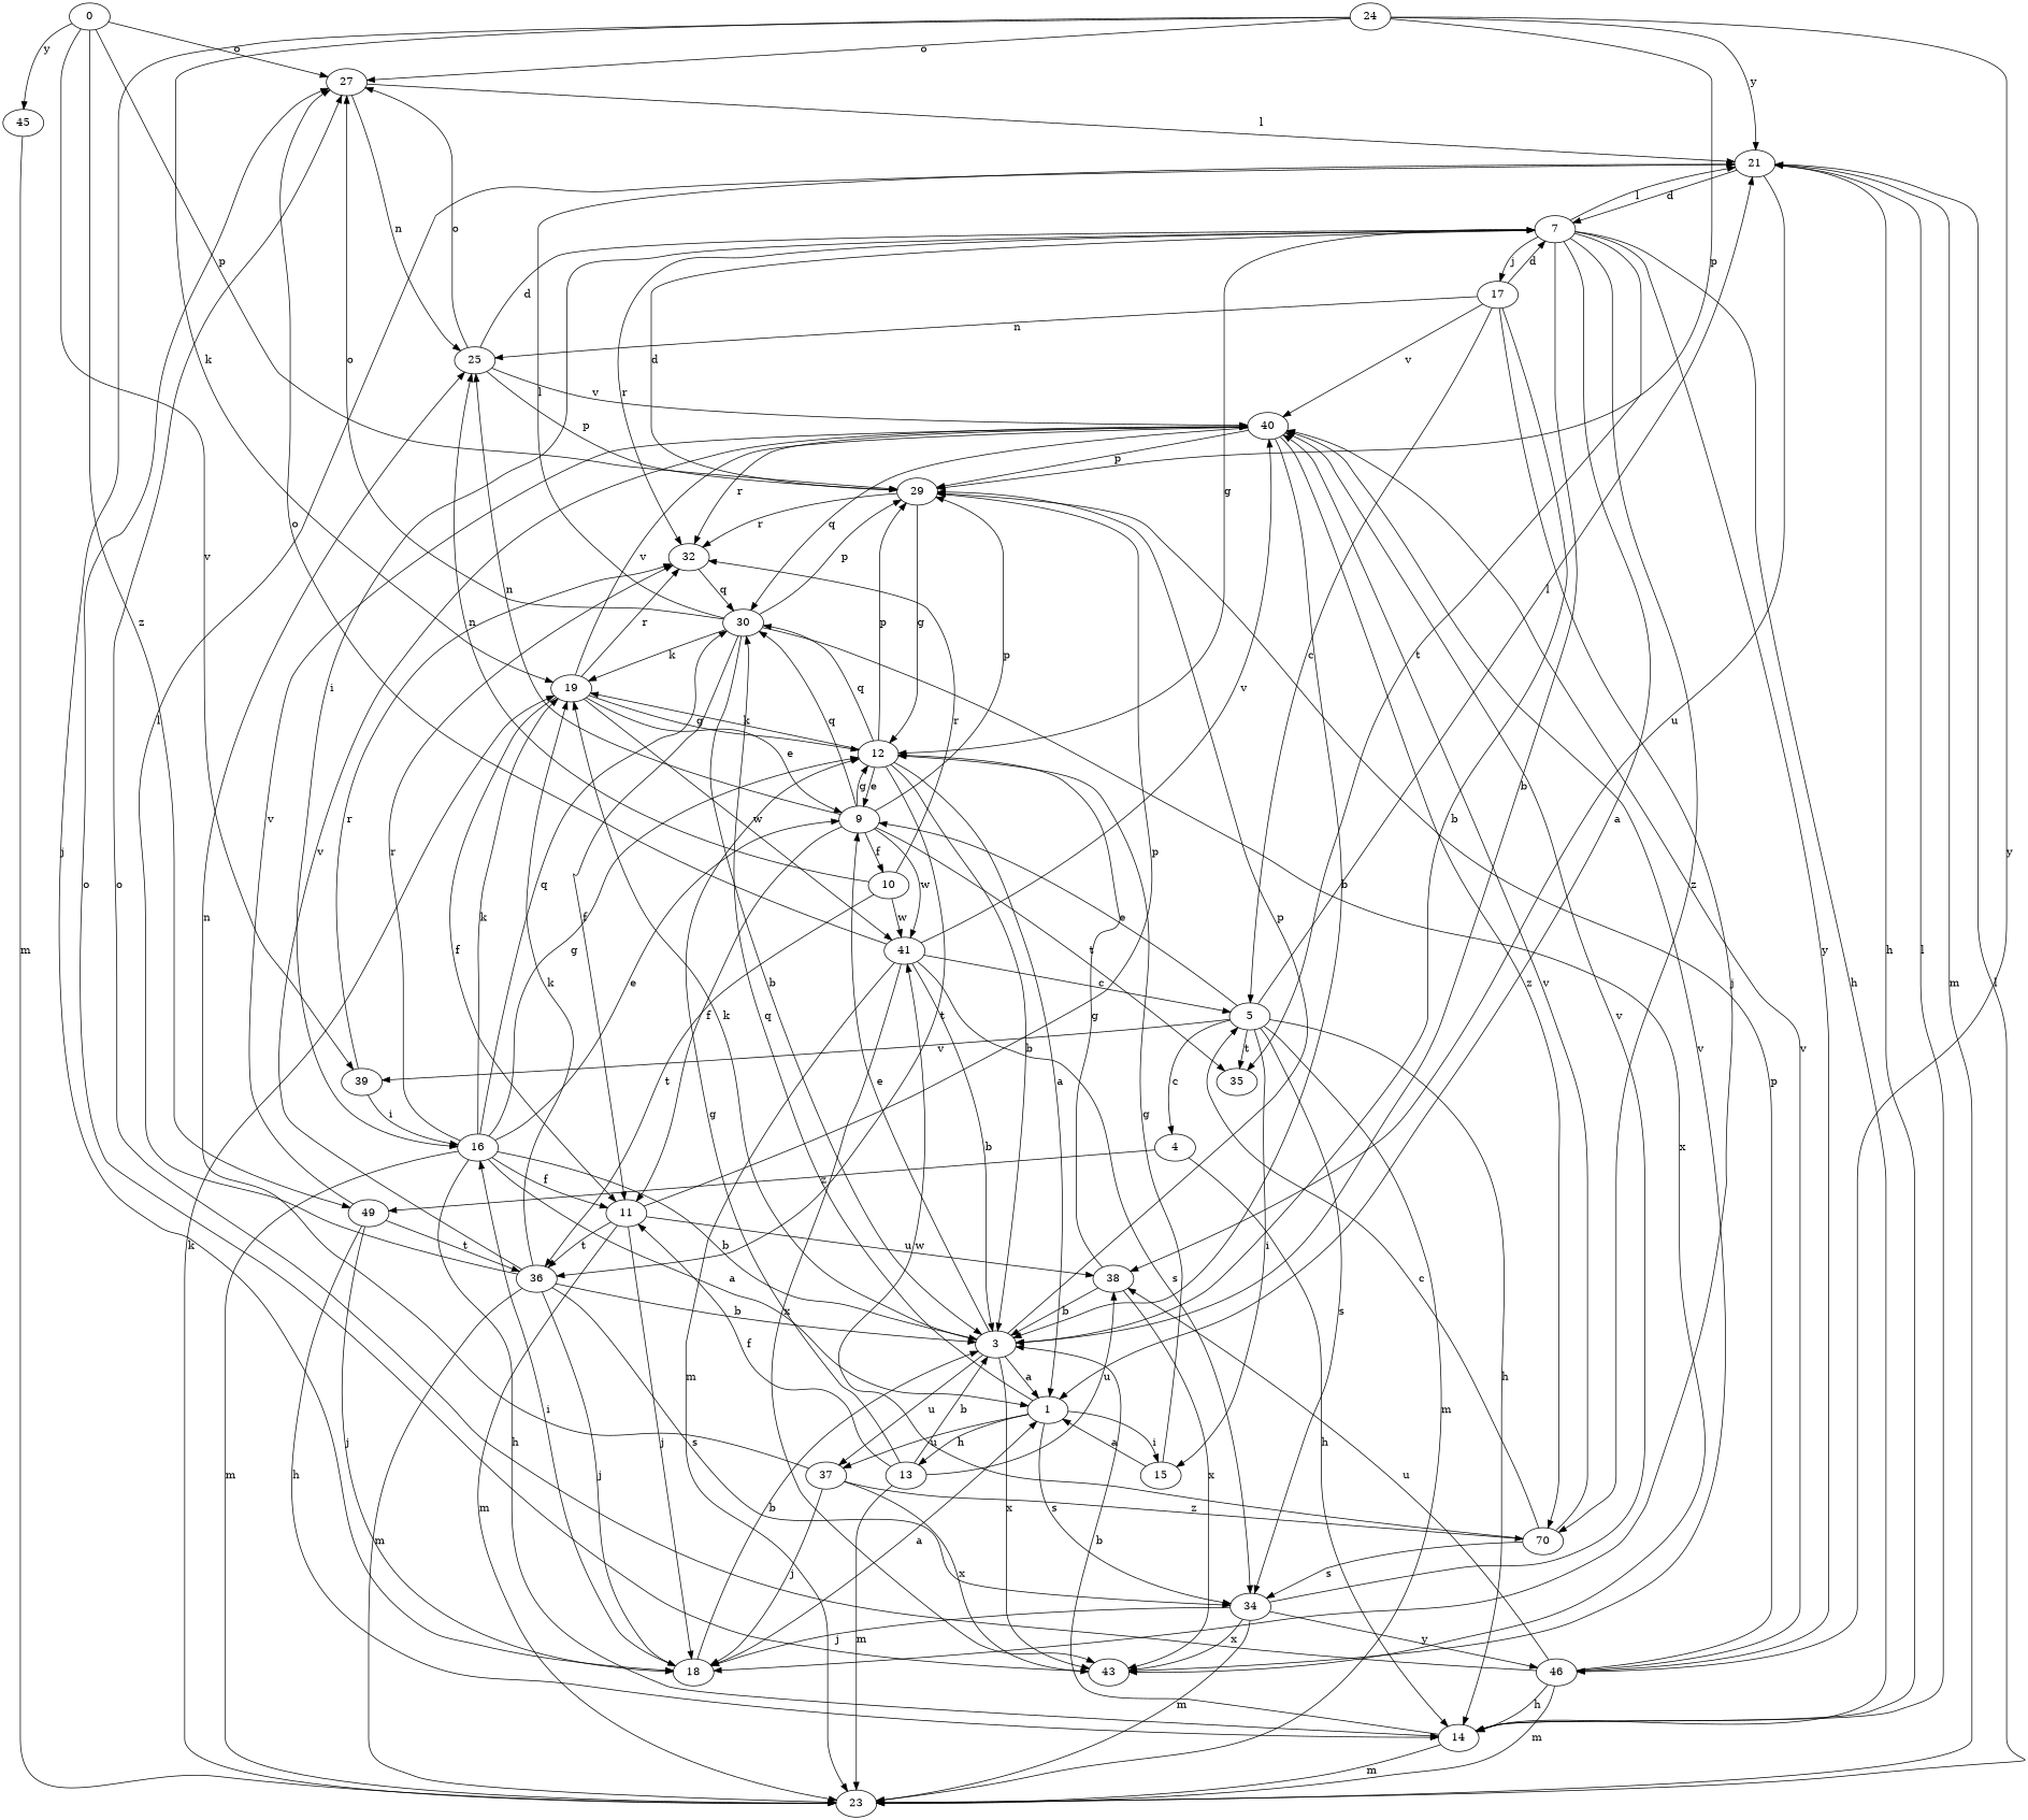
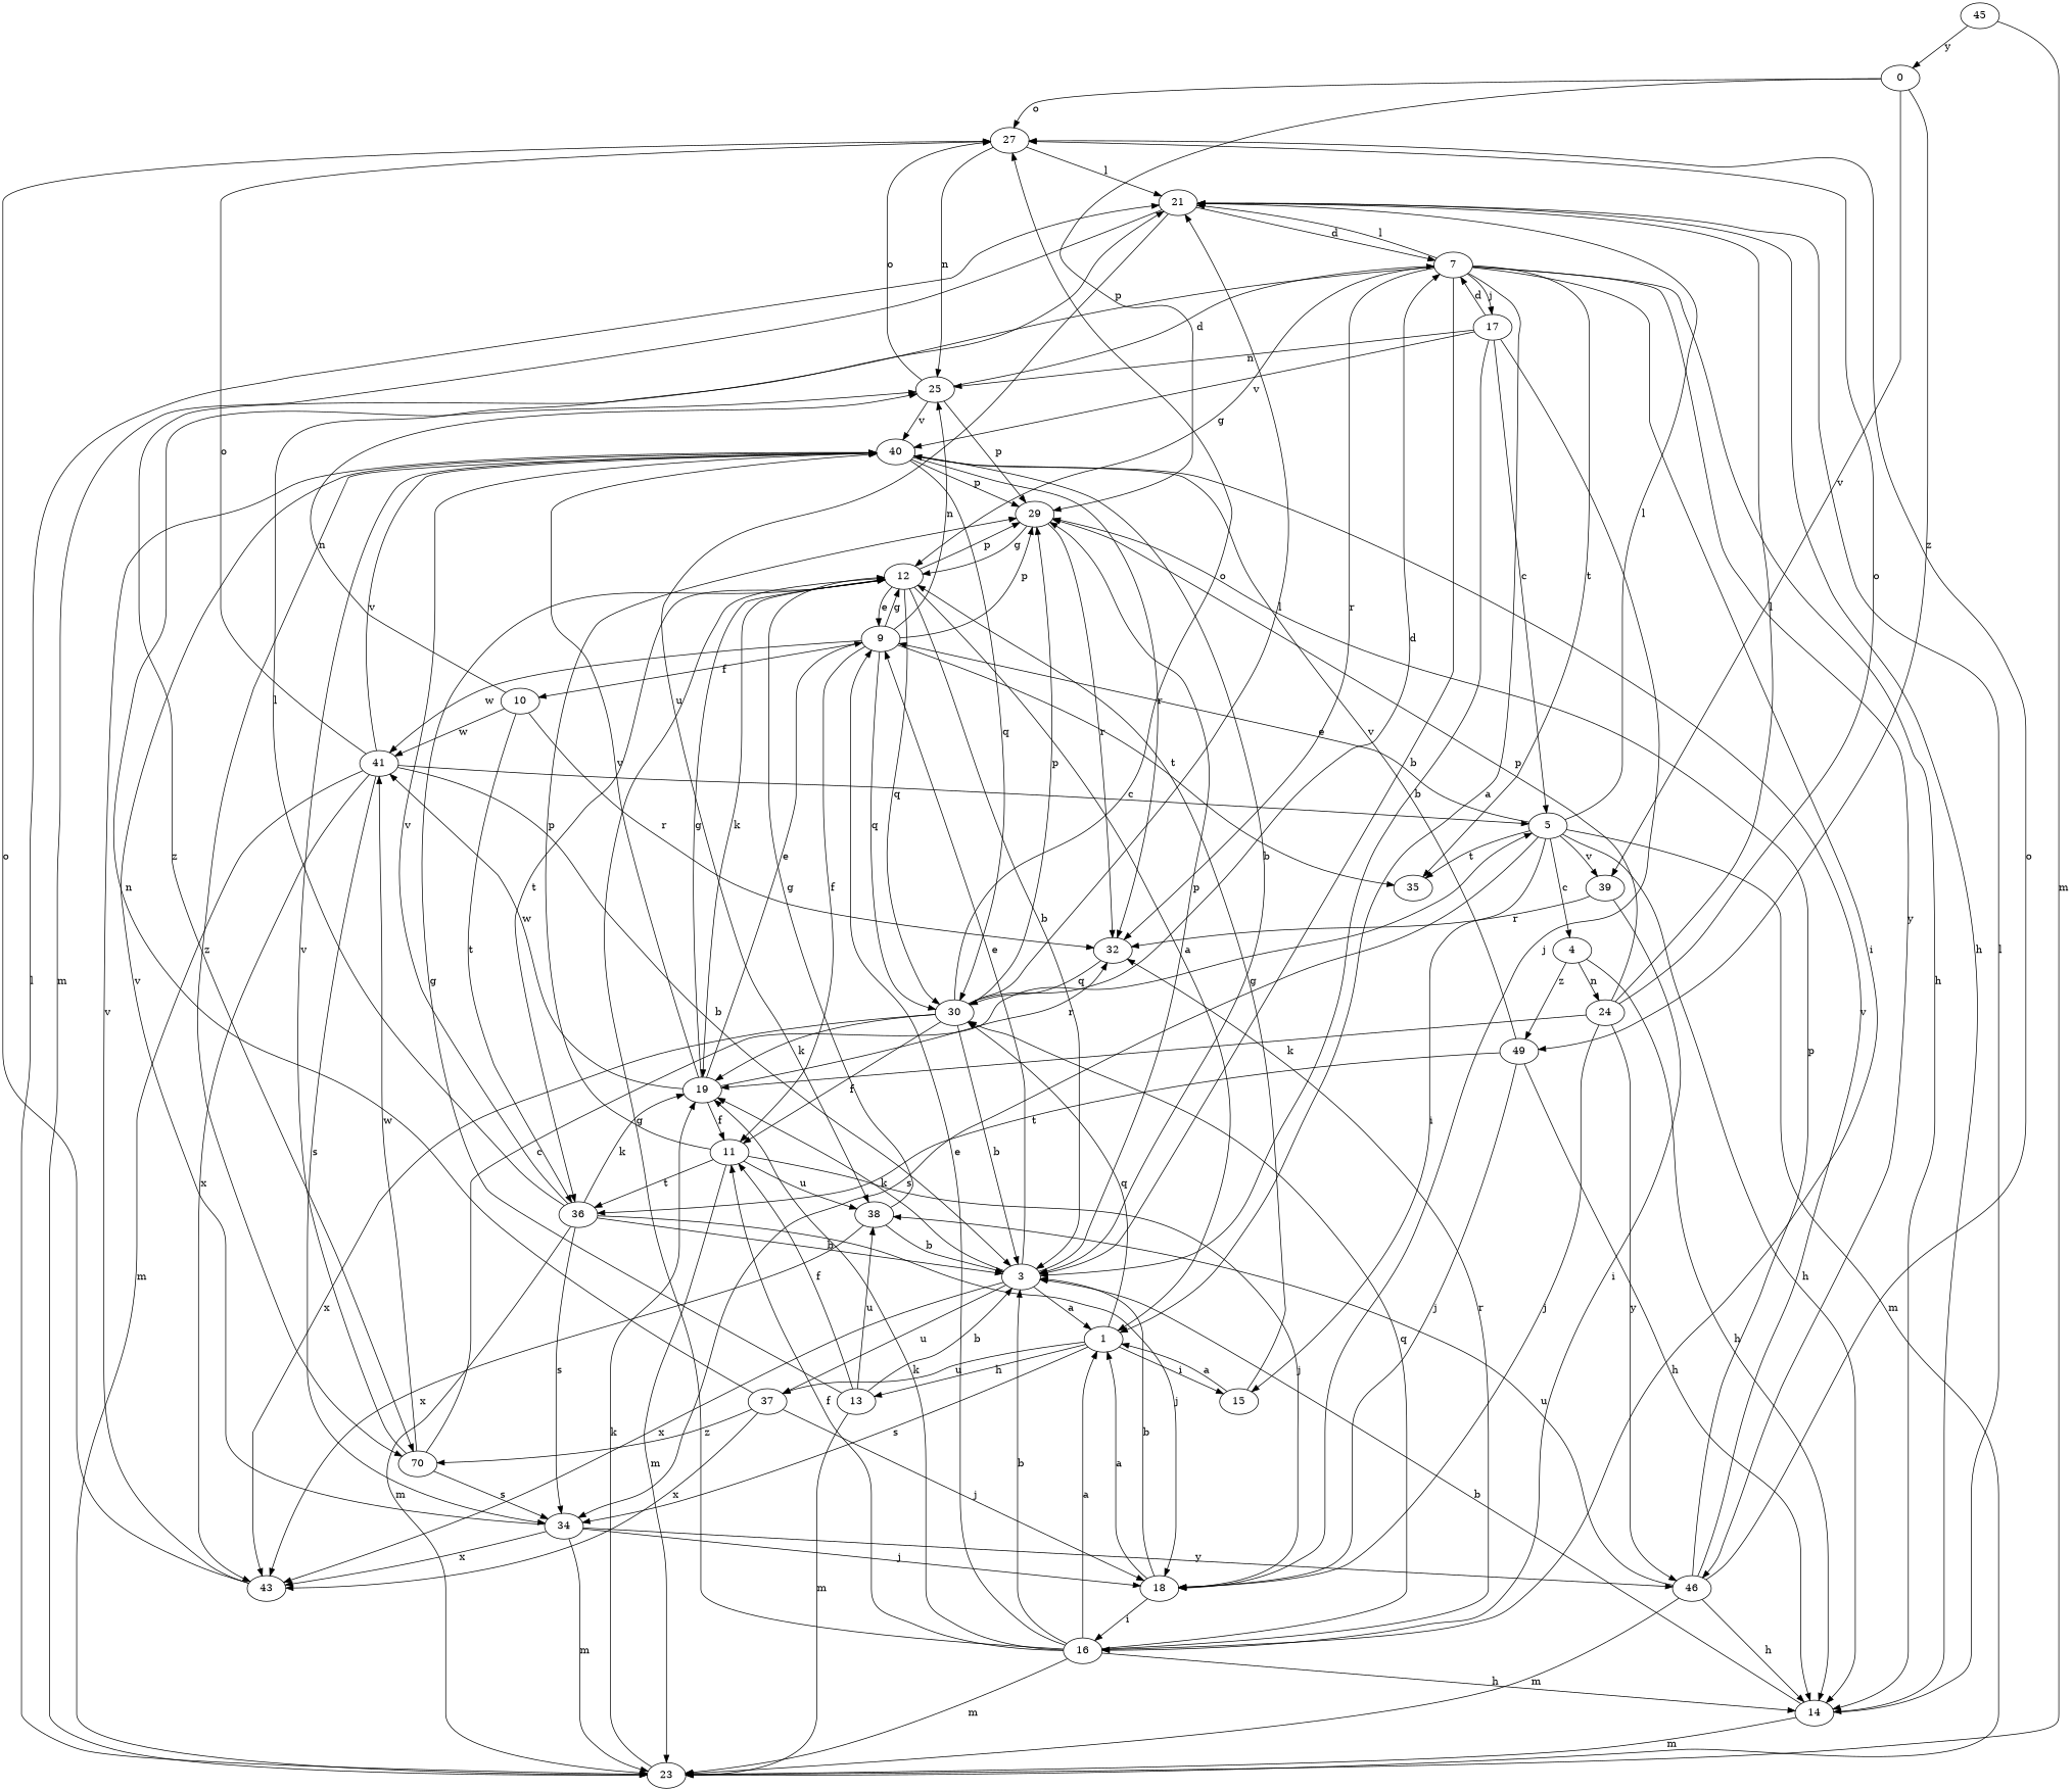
  strict digraph {
    0
    27
    29
    39
    45
    49
    21
    25
    7
    12
    32
    16
    23
    14
    36
    18
    40
    1
    13
    15
    30
    34
    37
    3
    11
    38
    19
    43
    46
    n30 [label=70]
    9
    35
    10
    41
    4
    24
    5
    17
    0 -> 27 [label=o]
    0 -> 29 [label=p]
    0 -> 39 [label=v]
-   0 -> 45 [label=y]
+   45 -> 0 [label=y]
    0 -> 49 [label=z]
    27 -> 21 [label=l]
    27 -> 25 [label=n]
-   29 -> 7 [label=d]
+   30 -> 7 [label=d]
    29 -> 12 [label=g]
    29 -> 32 [label=r]
    39 -> 32 [label=r]
    39 -> 16 [label=i]
    45 -> 23 [label=m]
    49 -> 14 [label=h]
    49 -> 36 [label=t]
    49 -> 18 [label=j]
    49 -> 40 [label=v]
    21 -> 7 [label=d]
    21 -> 23 [label=m]
    21 -> 14 [label=h]
    21 -> 38 [label=u]
    25 -> 27 [label=o]
    25 -> 29 [label=p]
    25 -> 7 [label=d]
    25 -> 40 [label=v]
    7 -> 21 [label=l]
    7 -> 12 [label=g]
    7 -> 32 [label=r]
    7 -> 16 [label=i]
    7 -> 14 [label=h]
    7 -> 1 [label=a]
    7 -> 3 [label=b]
    7 -> 46 [label=y]
    7 -> n30 [label=z]
    7 -> 35 [label=t]
    7 -> 17 [label=j]
    12 -> 29 [label=p]
    12 -> 36 [label=t]
    12 -> 1 [label=a]
    12 -> 30 [label=q]
    12 -> 3 [label=b]
    12 -> 19 [label=k]
    12 -> 9 [label=e]
    32 -> 30 [label=q]
    16 -> 12 [label=g]
    16 -> 32 [label=r]
    16 -> 23 [label=m]
    16 -> 14 [label=h]
    16 -> 1 [label=a]
    16 -> 30 [label=q]
    16 -> 3 [label=b]
    16 -> 11 [label=f]
    16 -> 19 [label=k]
    16 -> 9 [label=e]
    23 -> 21 [label=l]
    23 -> 19 [label=k]
    14 -> 21 [label=l]
    14 -> 23 [label=m]
    14 -> 3 [label=b]
    36 -> 21 [label=l]
    36 -> 23 [label=m]
    36 -> 18 [label=j]
    36 -> 40 [label=v]
    36 -> 34 [label=s]
    36 -> 3 [label=b]
    36 -> 19 [label=k]
    18 -> 16 [label=i]
    18 -> 1 [label=a]
    18 -> 3 [label=b]
    40 -> 29 [label=p]
    40 -> 32 [label=r]
    40 -> 30 [label=q]
    40 -> 3 [label=b]
    40 -> n30 [label=z]
    1 -> 13 [label=h]
    1 -> 15 [label=i]
    1 -> 30 [label=q]
    1 -> 34 [label=s]
    1 -> 37 [label=u]
    13 -> 12 [label=g]
    13 -> 23 [label=m]
    13 -> 3 [label=b]
    13 -> 11 [label=f]
    13 -> 38 [label=u]
    15 -> 12 [label=g]
    15 -> 1 [label=a]
    30 -> 27 [label=o]
    30 -> 29 [label=p]
    30 -> 21 [label=l]
    30 -> 3 [label=b]
    30 -> 11 [label=f]
    30 -> 19 [label=k]
    30 -> 43 [label=x]
    34 -> 23 [label=m]
    34 -> 18 [label=j]
    34 -> 40 [label=v]
    34 -> 43 [label=x]
    34 -> 46 [label=y]
    37 -> 25 [label=n]
    37 -> 18 [label=j]
    37 -> 43 [label=x]
    37 -> n30 [label=z]
    3 -> 29 [label=p]
    3 -> 1 [label=a]
    3 -> 37 [label=u]
    3 -> 19 [label=k]
    3 -> 43 [label=x]
    3 -> 9 [label=e]
    11 -> 29 [label=p]
    11 -> 23 [label=m]
    11 -> 36 [label=t]
    11 -> 18 [label=j]
    11 -> 38 [label=u]
    38 -> 12 [label=g]
    38 -> 3 [label=b]
    38 -> 43 [label=x]
    19 -> 12 [label=g]
    19 -> 32 [label=r]
    19 -> 40 [label=v]
    19 -> 11 [label=f]
    19 -> 9 [label=e]
    19 -> 41 [label=w]
    43 -> 27 [label=o]
    43 -> 40 [label=v]
    46 -> 27 [label=o]
    46 -> 29 [label=p]
    46 -> 23 [label=m]
    46 -> 14 [label=h]
    46 -> 40 [label=v]
    46 -> 38 [label=u]
    n30 -> 40 [label=v]
    n30 -> 34 [label=s]
    n30 -> 41 [label=w]
    n30 -> 5 [label=c]
    9 -> 29 [label=p]
    9 -> 25 [label=n]
    9 -> 12 [label=g]
    9 -> 30 [label=q]
    9 -> 11 [label=f]
    9 -> 35 [label=t]
    9 -> 10 [label=f]
    9 -> 41 [label=w]
    10 -> 25 [label=n]
    10 -> 32 [label=r]
    10 -> 36 [label=t]
    10 -> 41 [label=w]
    41 -> 27 [label=o]
    41 -> 23 [label=m]
    41 -> 40 [label=v]
    41 -> 34 [label=s]
    41 -> 3 [label=b]
    41 -> 43 [label=x]
    41 -> 5 [label=c]
    4 -> 49 [label=z]
    4 -> 14 [label=h]
+   4 -> 24 [label=n]
    24 -> 27 [label=o]
    24 -> 29 [label=p]
-   24 -> 21 [label=y]
+   24 -> 21 [label=l]
    24 -> 18 [label=j]
    24 -> 19 [label=k]
    24 -> 46 [label=y]
    5 -> 39 [label=v]
    5 -> 21 [label=l]
    5 -> 23 [label=m]
    5 -> 14 [label=h]
    5 -> 15 [label=i]
    5 -> 34 [label=s]
    5 -> 9 [label=e]
    5 -> 35 [label=t]
    5 -> 4 [label=c]
    17 -> 25 [label=n]
    17 -> 7 [label=d]
    17 -> 18 [label=j]
    17 -> 40 [label=v]
    17 -> 3 [label=b]
    17 -> 5 [label=c]
  }
